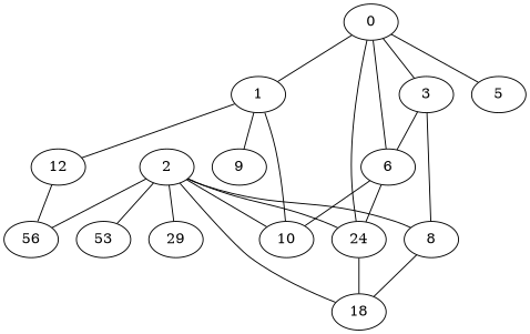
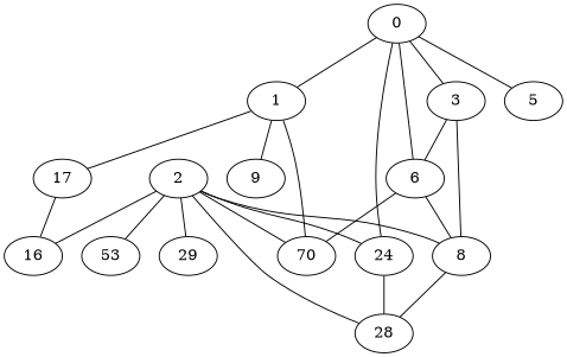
  graph {
    0
    1
    3
    5
    6
    n6 [label=24]
    9
-   10
-   12
+   10 [label=70]
+   12 [label=17]
    2
    8
    n12 [label=53]
-   16 [label=56]
-   18
+   16
+   18 [label=28]
    n15 [label=29]
    0 -- 1
    0 -- 3
    0 -- 5
    0 -- 6
    0 -- n6
    1 -- 9
    1 -- 10
    1 -- 12
    3 -- 6
    3 -- 8
-   6 -- n6
+   6 -- 8
    6 -- 10
    n6 -- 18
    12 -- 16
    2 -- n6
    2 -- 10
    2 -- 8
    2 -- n12
    2 -- 16
    2 -- 18
    2 -- n15
    8 -- 18
  }
